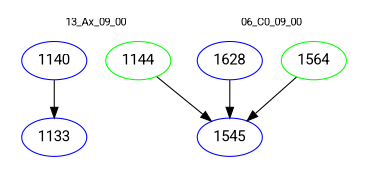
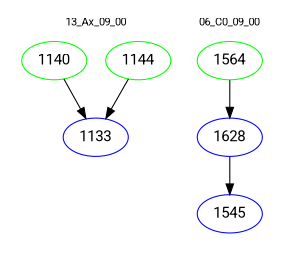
  digraph {
    fontname=Roboto
    node [color=blue fontname=Roboto]
    edge [color=black fontname=Roboto]
    n1 [color=green label=1144]
    n2 [label=1133]
-   n3 [label=1140]
+   n3 [color=green label=1140]
    n4 [color=green label=1564]
    n5 [label=1545]
    n6 [label=1628]
    subgraph cluster_1 {
      color=white
      fontsize=10
      label="13_Ax_09_00"
      n1
      n2
      n3
    }
    subgraph cluster_2 {
      color=white
      fontsize=10
      label="06_C0_09_00"
      n4
      n5
      n6
    }
-   n1 -> n5
+   n1 -> n2
    n3 -> n2
-   n4 -> n5
+   n4 -> n6
    n6 -> n5
  }
